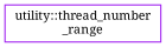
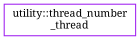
  digraph {
    rankdir=TB
    fontname="Noto Serif"
-   n1 [color=purple fillcolor=white fontname="Noto Serif" fontsize=10 height=0.2 label="utility::thread_number\l_range" shape=box style=filled width=0.4]
+   n1 [color=purple fillcolor=white fontname="Noto Serif" fontsize=10 height=0.2 label="utility::thread_number\l_thread" shape=box style=filled width=0.4]
  }
